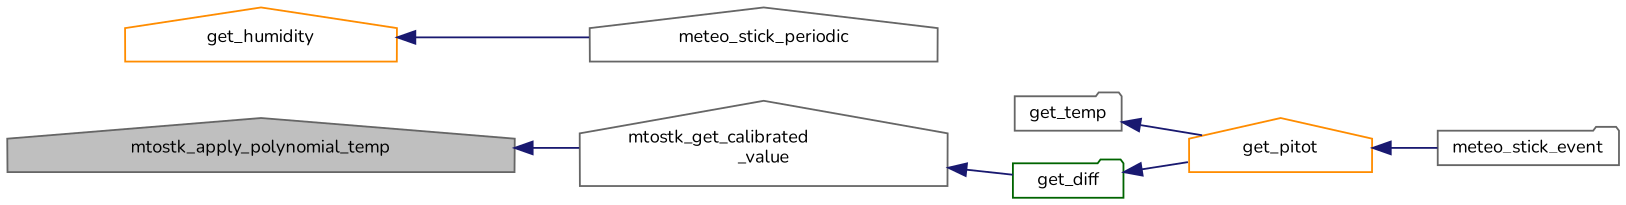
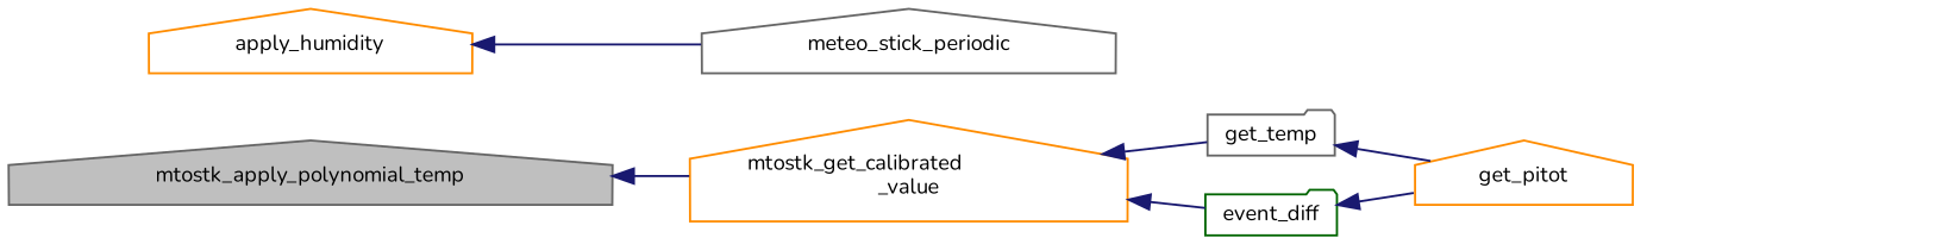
  digraph {
    fontname=Nunito
    rankdir=LR
    node [color=gray40 fillcolor=white fontname=Nunito fontsize=10 shape=house style=filled]
    edge [color=midnightblue dir=back fontname=Nunito fontsize=10 labelfontname=FreeSans labelfontsize=10 style=solid]
    n1 [fillcolor=grey75 fontcolor=black height=0.2 label=mtostk_apply_polynomial_temp width=0.4]
-   n2 [height=0.2 label="mtostk_get_calibrated\l_value" width=0.4]
+   n2 [color=darkorange height=0.2 label="mtostk_get_calibrated\l_value" width=0.4]
    n3 [height=0.2 label=get_temp shape=folder width=0.4]
-   n4 [color=darkgreen height=0.2 label=get_diff shape=folder width=0.4]
+   n4 [color=darkgreen height=0.2 label=event_diff shape=folder width=0.4]
    n5 [color=darkorange height=0.2 label=get_pitot width=0.4]
-   n6 [color=darkorange height=0.2 label=get_humidity width=0.4]
+   n6 [color=darkorange height=0.2 label=apply_humidity width=0.4]
    n7 [height=0.2 label=meteo_stick_periodic width=0.4]
-   n8 [height=0.2 label=meteo_stick_event shape=folder width=0.4]
    n1 -> n2
+   n2 -> n3
    n2 -> n4
    n3 -> n5
    n4 -> n5
-   n5 -> n8
    n6 -> n7
  }
